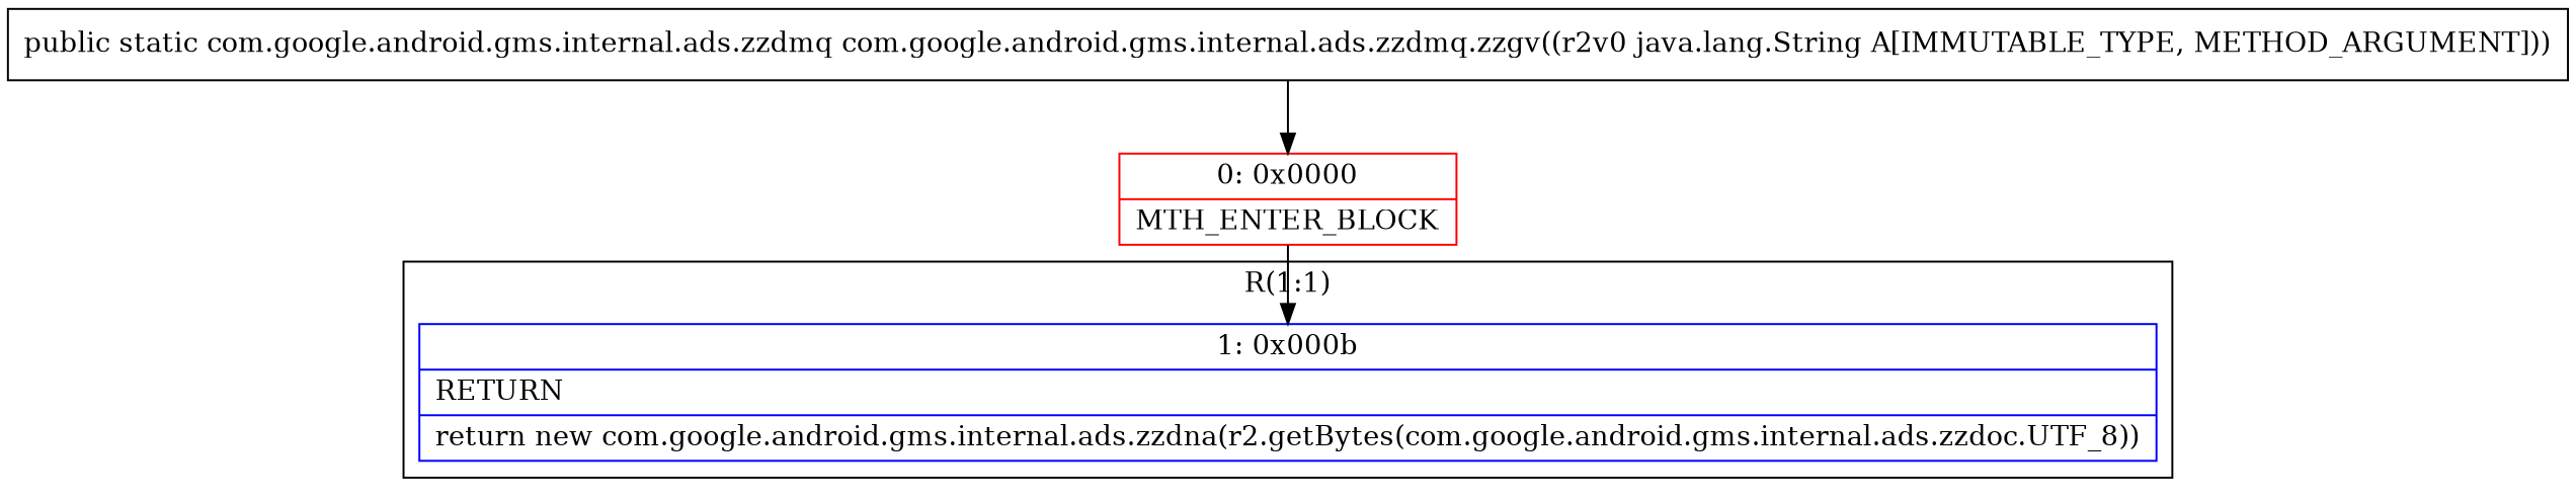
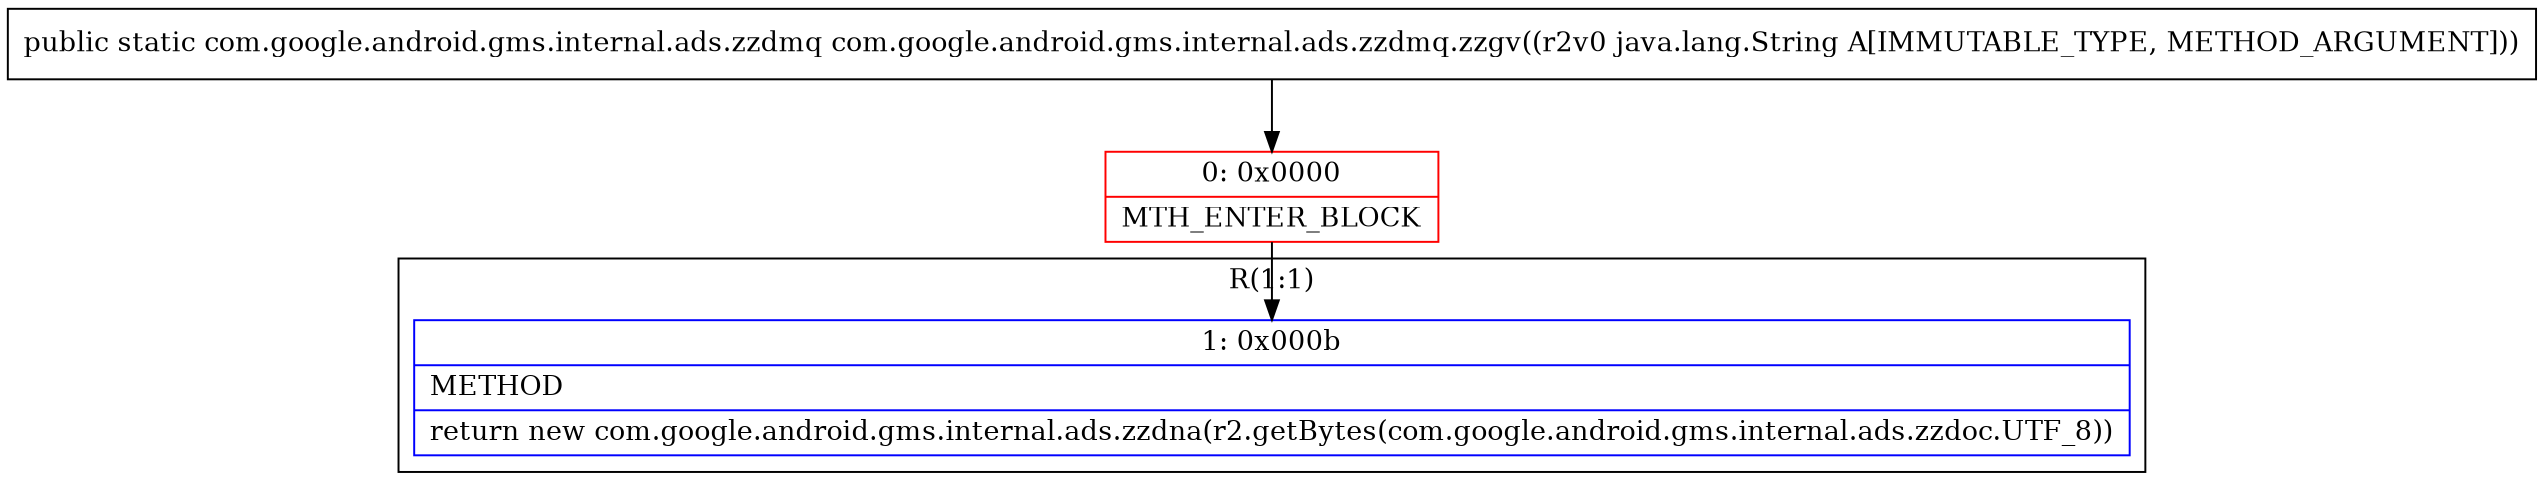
  digraph {
    node [shape=record]
-   n1 [color=blue label="{1\:\ 0x000b|RETURN\l|return new com.google.android.gms.internal.ads.zzdna(r2.getBytes(com.google.android.gms.internal.ads.zzdoc.UTF_8))\l}"]
+   n1 [color=blue label="{1\:\ 0x000b|METHOD\l|return new com.google.android.gms.internal.ads.zzdna(r2.getBytes(com.google.android.gms.internal.ads.zzdoc.UTF_8))\l}"]
    n2 [color=red label="{0\:\ 0x0000|MTH_ENTER_BLOCK\l}"]
    n3 [label="{public static com.google.android.gms.internal.ads.zzdmq com.google.android.gms.internal.ads.zzdmq.zzgv((r2v0 java.lang.String A[IMMUTABLE_TYPE, METHOD_ARGUMENT])) }"]
    subgraph cluster_1 {
      label="R(1:1)"
      n1
    }
    n2 -> n1
    n3 -> n2
  }
